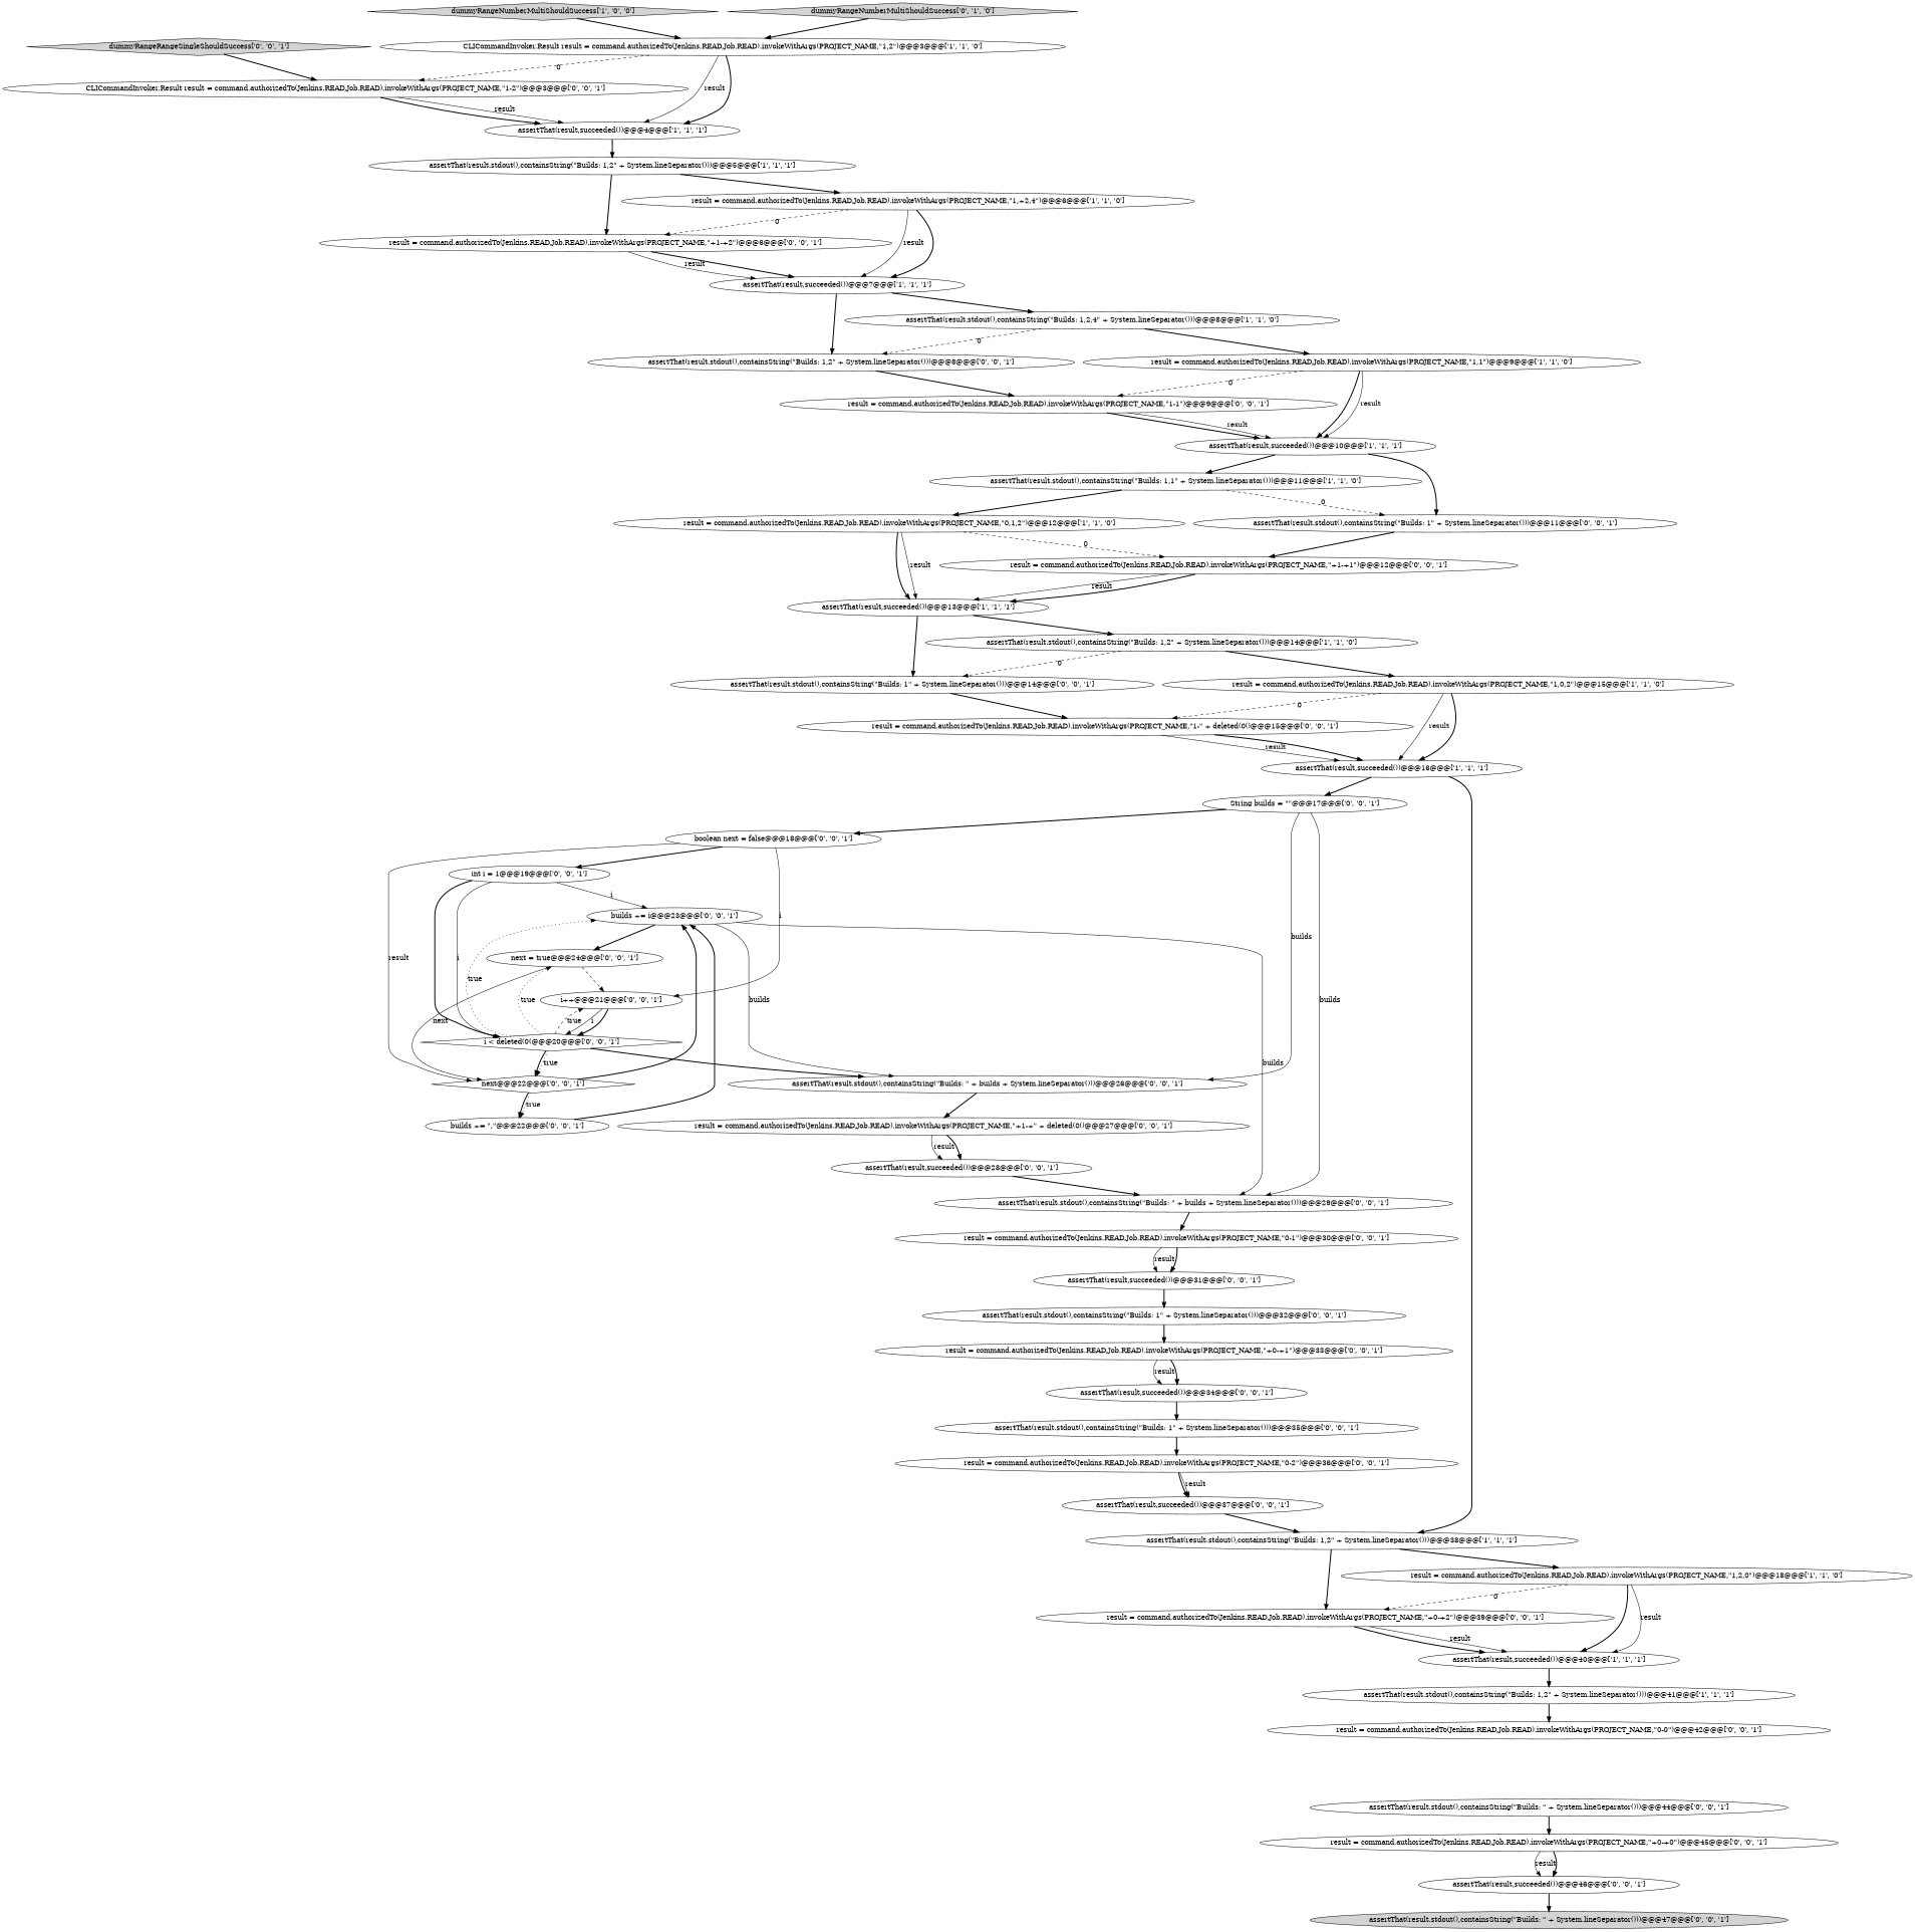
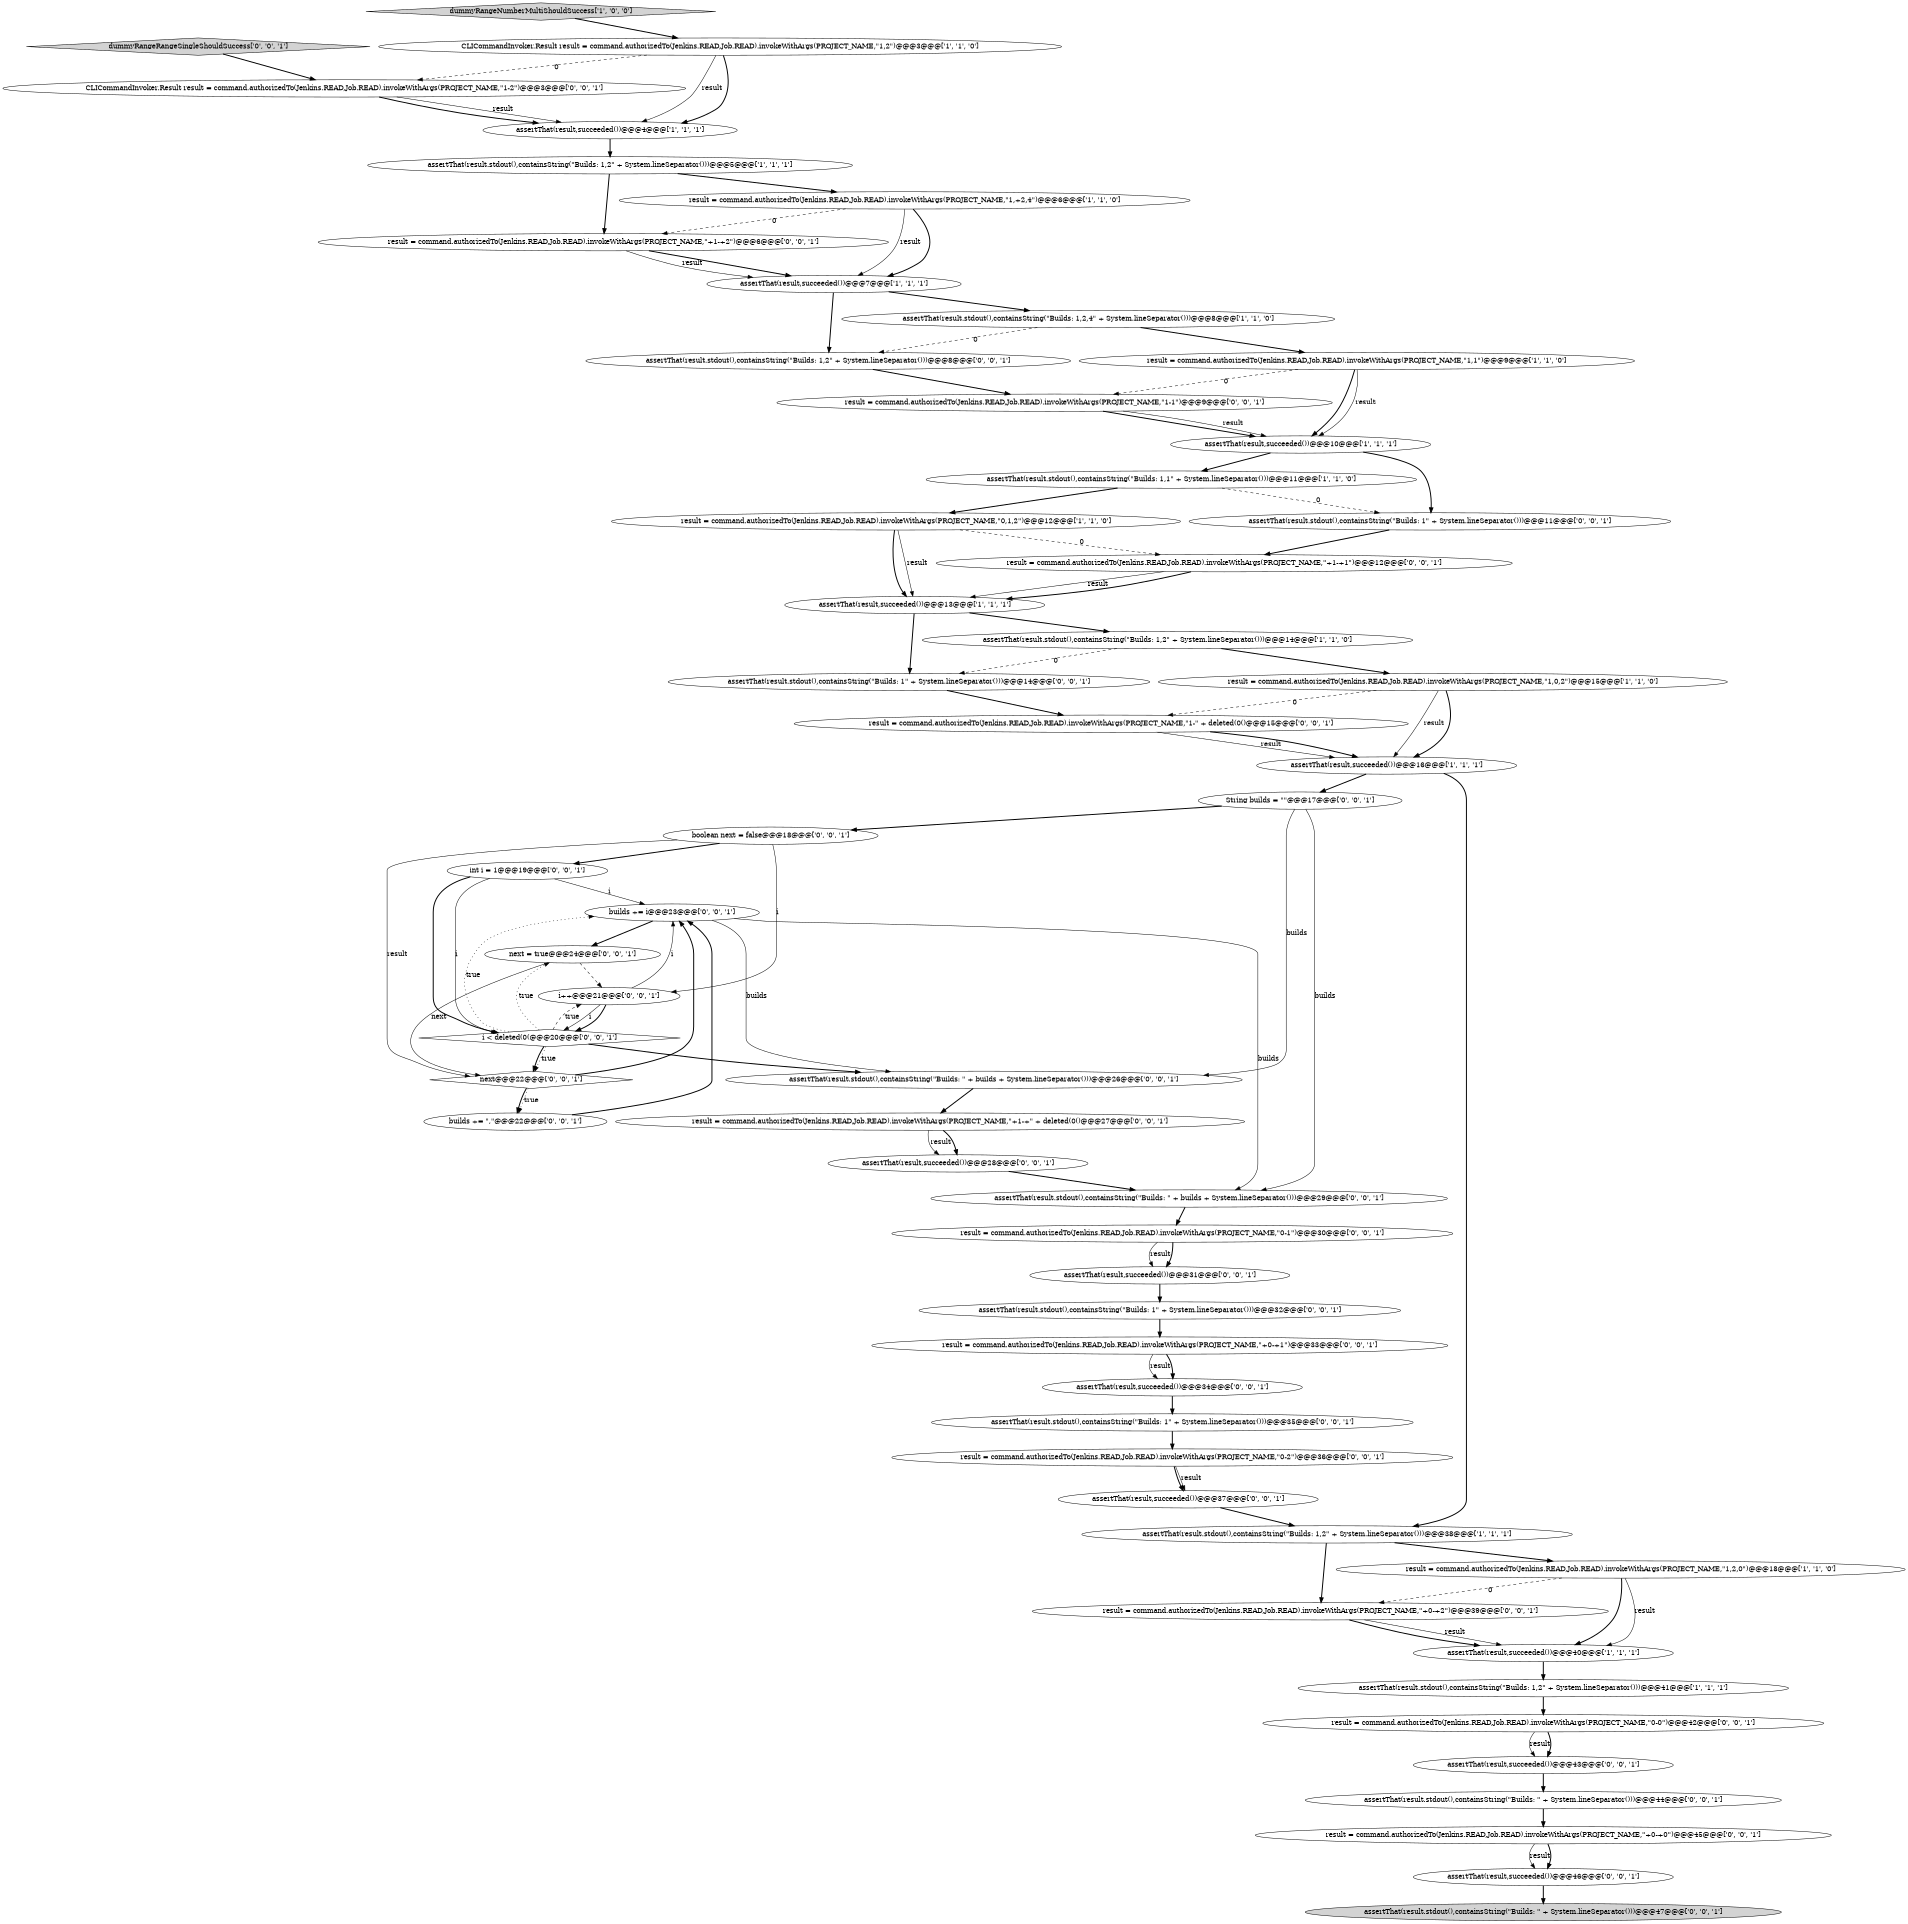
  digraph {
    node [fillcolor=white shape=ellipse style=filled]
    edge [style=bold]
    n1 [label="assertThat(result,succeeded())@@@46@@@['0', '0', '1']"]
    n2 [fillcolor=lightgray label="assertThat(result.stdout(),containsString(\"Builds: \" + System.lineSeparator()))@@@47@@@['0', '0', '1']"]
    n3 [label="CLICommandInvoker.Result result = command.authorizedTo(Jenkins.READ,Job.READ).invokeWithArgs(PROJECT_NAME,\"1,2\")@@@3@@@['1', '1', '0']"]
    n4 [label="CLICommandInvoker.Result result = command.authorizedTo(Jenkins.READ,Job.READ).invokeWithArgs(PROJECT_NAME,\"1-2\")@@@3@@@['0', '0', '1']"]
    n5 [label="assertThat(result,succeeded())@@@4@@@['1', '1', '1']"]
    n6 [label="assertThat(result.stdout(),containsString(\"Builds: 1,2\" + System.lineSeparator()))@@@5@@@['1', '1', '1']"]
    n7 [label="assertThat(result.stdout(),containsString(\"Builds: \" + builds + System.lineSeparator()))@@@26@@@['0', '0', '1']"]
    n8 [label="result = command.authorizedTo(Jenkins.READ,Job.READ).invokeWithArgs(PROJECT_NAME,\"+1-+\" + deleted(0()@@@27@@@['0', '0', '1']"]
    n9 [label="assertThat(result,succeeded())@@@28@@@['0', '0', '1']"]
    n10 [label="assertThat(result,succeeded())@@@31@@@['0', '0', '1']"]
    n11 [label="assertThat(result.stdout(),containsString(\"Builds: 1\" + System.lineSeparator()))@@@32@@@['0', '0', '1']"]
    n12 [label="result = command.authorizedTo(Jenkins.READ,Job.READ).invokeWithArgs(PROJECT_NAME,\"+0-+1\")@@@33@@@['0', '0', '1']"]
    n13 [label="assertThat(result,succeeded())@@@7@@@['1', '1', '1']"]
    n14 [label="assertThat(result.stdout(),containsString(\"Builds: 1,2\" + System.lineSeparator()))@@@8@@@['0', '0', '1']"]
    n15 [label="assertThat(result.stdout(),containsString(\"Builds: 1,2,4\" + System.lineSeparator()))@@@8@@@['1', '1', '0']"]
    n16 [label="result = command.authorizedTo(Jenkins.READ,Job.READ).invokeWithArgs(PROJECT_NAME,\"1-1\")@@@9@@@['0', '0', '1']"]
    n17 [label="result = command.authorizedTo(Jenkins.READ,Job.READ).invokeWithArgs(PROJECT_NAME,\"1,1\")@@@9@@@['1', '1', '0']"]
    n18 [label="assertThat(result,succeeded())@@@40@@@['1', '1', '1']"]
    n19 [label="assertThat(result.stdout(),containsString(\"Builds: 1,2\" + System.lineSeparator()))@@@41@@@['1', '1', '1']"]
    n20 [label="result = command.authorizedTo(Jenkins.READ,Job.READ).invokeWithArgs(PROJECT_NAME,\"0-0\")@@@42@@@['0', '0', '1']"]
    n21 [label="assertThat(result.stdout(),containsString(\"Builds: 1,1\" + System.lineSeparator()))@@@11@@@['1', '1', '0']"]
    n22 [label="assertThat(result.stdout(),containsString(\"Builds: 1\" + System.lineSeparator()))@@@11@@@['0', '0', '1']"]
    n23 [label="result = command.authorizedTo(Jenkins.READ,Job.READ).invokeWithArgs(PROJECT_NAME,\"0,1,2\")@@@12@@@['1', '1', '0']"]
    n24 [label="result = command.authorizedTo(Jenkins.READ,Job.READ).invokeWithArgs(PROJECT_NAME,\"+1-+1\")@@@12@@@['0', '0', '1']"]
    n25 [label="assertThat(result,succeeded())@@@13@@@['1', '1', '1']"]
    n26 [label="assertThat(result,succeeded())@@@10@@@['1', '1', '1']"]
    n27 [fillcolor=lightgray label="dummyRangeNumberMultiShouldSuccess['1', '0', '0']" shape=diamond]
    n28 [label="int i = 1@@@19@@@['0', '0', '1']"]
    n29 [label="builds += i@@@23@@@['0', '0', '1']"]
    n30 [label="i < deleted(0(@@@20@@@['0', '0', '1']" shape=diamond]
    n31 [label="i++@@@21@@@['0', '0', '1']"]
    n32 [label="assertThat(result.stdout(),containsString(\"Builds: \" + builds + System.lineSeparator()))@@@29@@@['0', '0', '1']"]
    n33 [label="next = true@@@24@@@['0', '0', '1']"]
    n34 [label="next@@@22@@@['0', '0', '1']" shape=diamond]
    n35 [label="result = command.authorizedTo(Jenkins.READ,Job.READ).invokeWithArgs(PROJECT_NAME,\"1,+2,4\")@@@6@@@['1', '1', '0']"]
    n36 [label="result = command.authorizedTo(Jenkins.READ,Job.READ).invokeWithArgs(PROJECT_NAME,\"+1-+2\")@@@6@@@['0', '0', '1']"]
    n37 [label="assertThat(result,succeeded())@@@37@@@['0', '0', '1']"]
    n38 [label="assertThat(result.stdout(),containsString(\"Builds: 1,2\" + System.lineSeparator()))@@@38@@@['1', '1', '1']"]
    n39 [label="result = command.authorizedTo(Jenkins.READ,Job.READ).invokeWithArgs(PROJECT_NAME,\"1,2,0\")@@@18@@@['1', '1', '0']"]
    n40 [label="result = command.authorizedTo(Jenkins.READ,Job.READ).invokeWithArgs(PROJECT_NAME,\"+0-+2\")@@@39@@@['0', '0', '1']"]
    n41 [label="assertThat(result,succeeded())@@@16@@@['1', '1', '1']"]
    n42 [label="String builds = \"\"@@@17@@@['0', '0', '1']"]
    n43 [label="boolean next = false@@@18@@@['0', '0', '1']"]
    n44 [label="assertThat(result.stdout(),containsString(\"Builds: 1\" + System.lineSeparator()))@@@14@@@['0', '0', '1']"]
    n45 [label="assertThat(result.stdout(),containsString(\"Builds: 1,2\" + System.lineSeparator()))@@@14@@@['1', '1', '0']"]
    n46 [label="result = command.authorizedTo(Jenkins.READ,Job.READ).invokeWithArgs(PROJECT_NAME,\"1-\" + deleted(0()@@@15@@@['0', '0', '1']"]
    n47 [label="result = command.authorizedTo(Jenkins.READ,Job.READ).invokeWithArgs(PROJECT_NAME,\"1,0,2\")@@@15@@@['1', '1', '0']"]
    n48 [label="assertThat(result,succeeded())@@@34@@@['0', '0', '1']"]
    n49 [label="builds += \",\"@@@22@@@['0', '0', '1']"]
    n50 [label="result = command.authorizedTo(Jenkins.READ,Job.READ).invokeWithArgs(PROJECT_NAME,\"0-1\")@@@30@@@['0', '0', '1']"]
    n51 [fillcolor=lightgray label="dummyRangeRangeSingleShouldSuccess['0', '0', '1']" shape=diamond]
-   n52 [fillcolor=lightgray label="dummyRangeNumberMultiShouldSuccess['0', '1', '0']" shape=diamond]
    n53 [label="assertThat(result.stdout(),containsString(\"Builds: 1\" + System.lineSeparator()))@@@35@@@['0', '0', '1']"]
    n54 [label="result = command.authorizedTo(Jenkins.READ,Job.READ).invokeWithArgs(PROJECT_NAME,\"+0-+0\")@@@45@@@['0', '0', '1']"]
    n55 [label="assertThat(result.stdout(),containsString(\"Builds: \" + System.lineSeparator()))@@@44@@@['0', '0', '1']"]
+   n56 [label="assertThat(result,succeeded())@@@43@@@['0', '0', '1']"]
    n57 [label="result = command.authorizedTo(Jenkins.READ,Job.READ).invokeWithArgs(PROJECT_NAME,\"0-2\")@@@36@@@['0', '0', '1']"]
    n1 -> n2
    n3 -> n4 [label=0 style=dashed]
    n3 -> n5
    n3 -> n5 [label=result style=solid]
    n4 -> n5 [label=result style=solid]
    n4 -> n5
    n5 -> n6
    n6 -> n35
    n6 -> n36
    n7 -> n8
    n8 -> n9 [label=result style=solid]
    n8 -> n9
    n9 -> n32
    n10 -> n11
    n11 -> n12
    n12 -> n48 [label=result style=solid]
    n12 -> n48
    n13 -> n14
    n13 -> n15
    n14 -> n16
    n15 -> n14 [label=0 style=dashed]
    n15 -> n17
    n16 -> n26
    n16 -> n26 [label=result style=solid]
    n17 -> n16 [label=0 style=dashed]
    n17 -> n26
    n17 -> n26 [label=result style=solid]
    n18 -> n19
    n19 -> n20
+   n20 -> n56 [label=result style=solid]
+   n20 -> n56
    n21 -> n22 [label=0 style=dashed]
    n21 -> n23
    n22 -> n24
    n23 -> n24 [label=0 style=dashed]
    n23 -> n25
    n23 -> n25 [label=result style=solid]
    n24 -> n25 [label=result style=solid]
    n24 -> n25
    n25 -> n44
    n25 -> n45
    n26 -> n21
    n26 -> n22
    n27 -> n3
    n28 -> n29 [label=i style=solid]
    n28 -> n30 [label=i style=solid]
    n28 -> n30
    n29 -> n7 [label=builds style=solid]
    n29 -> n32 [label=builds style=solid]
    n29 -> n33
    n30 -> n7
    n30 -> n29 [label=true style=dotted]
    n30 -> n31 [label=true style=dashed]
    n30 -> n33 [label=true style=dotted]
    n30 -> n34
    n30 -> n34 [label=true style=dotted]
+   n31 -> n29 [label=i style=solid]
    n31 -> n30
    n31 -> n30 [label=i style=solid]
    n32 -> n50
    n33 -> n31 [style=dashed]
    n33 -> n34 [label=next style=solid]
    n34 -> n29
    n34 -> n49 [label=true style=dotted]
    n34 -> n49
    n35 -> n13
    n35 -> n13 [label=result style=solid]
    n35 -> n36 [label=0 style=dashed]
    n36 -> n13
    n36 -> n13 [label=result style=solid]
    n37 -> n38
    n38 -> n39
    n38 -> n40
    n39 -> n18 [label=result style=solid]
    n39 -> n18
    n39 -> n40 [label=0 style=dashed]
    n40 -> n18 [label=result style=solid]
    n40 -> n18
    n41 -> n38
    n41 -> n42
    n42 -> n7 [label=builds style=solid]
    n42 -> n32 [label=builds style=solid]
    n42 -> n43
    n43 -> n28
    n43 -> n31 [label=i style=solid]
    n43 -> n34 [label=result style=solid]
    n44 -> n46
    n45 -> n44 [label=0 style=dashed]
    n45 -> n47
    n46 -> n41 [label=result style=solid]
    n46 -> n41
    n47 -> n41 [label=result style=solid]
    n47 -> n41
    n47 -> n46 [label=0 style=dashed]
    n48 -> n53
    n49 -> n29
    n50 -> n10 [label=result style=solid]
    n50 -> n10
    n51 -> n4
-   n52 -> n3
    n53 -> n57
    n54 -> n1 [label=result style=solid]
    n54 -> n1
    n55 -> n54
+   n56 -> n55
    n57 -> n37
    n57 -> n37 [label=result style=solid]
  }
